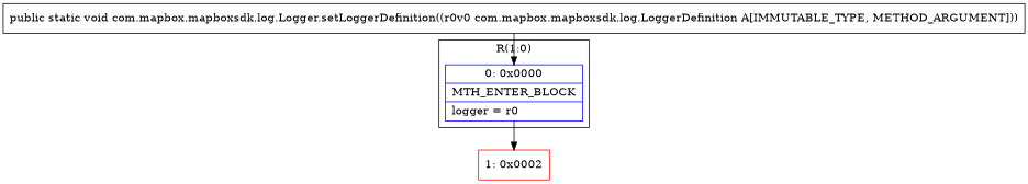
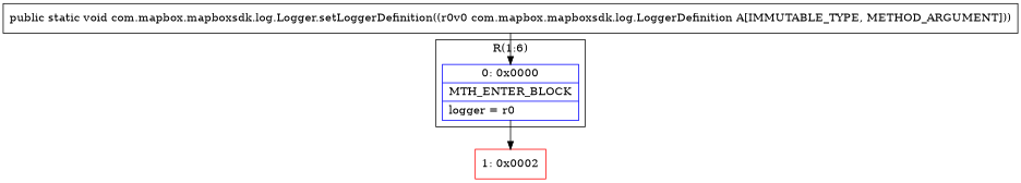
  digraph {
    node [shape=record]
    n1 [color=blue label="{0\:\ 0x0000|MTH_ENTER_BLOCK\l|logger = r0\l}"]
    n2 [color=red label="{1\:\ 0x0002}"]
    n3 [label="{public static void com.mapbox.mapboxsdk.log.Logger.setLoggerDefinition((r0v0 com.mapbox.mapboxsdk.log.LoggerDefinition A[IMMUTABLE_TYPE, METHOD_ARGUMENT])) }"]
    subgraph cluster_1 {
-     label="R(1:0)"
+     label="R(1:6)"
      n1
    }
    n1 -> n2
    n3 -> n1
  }
